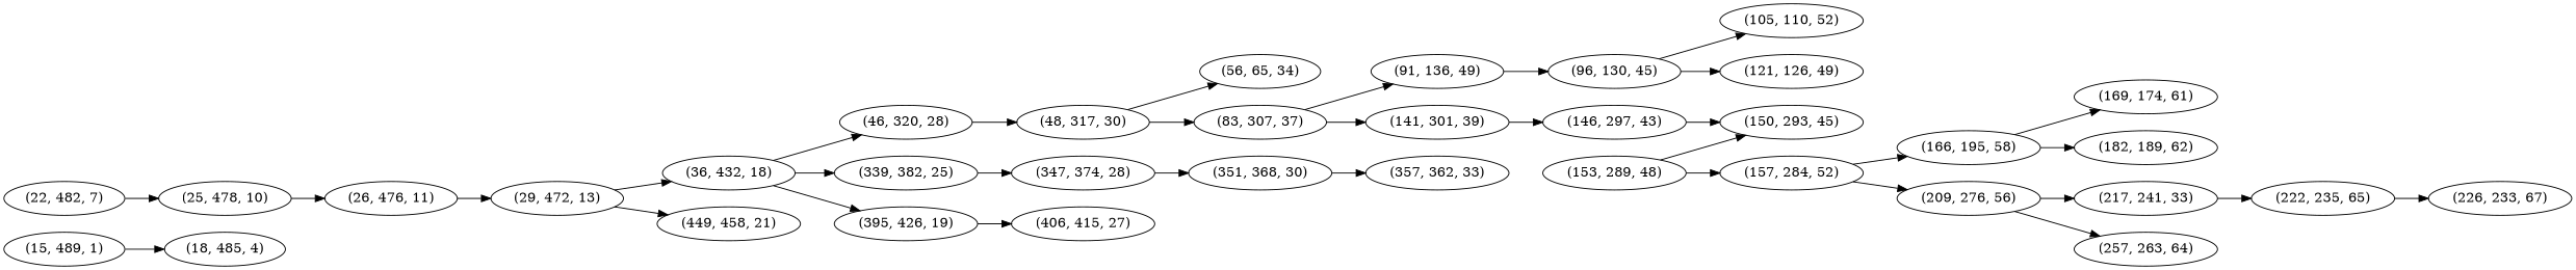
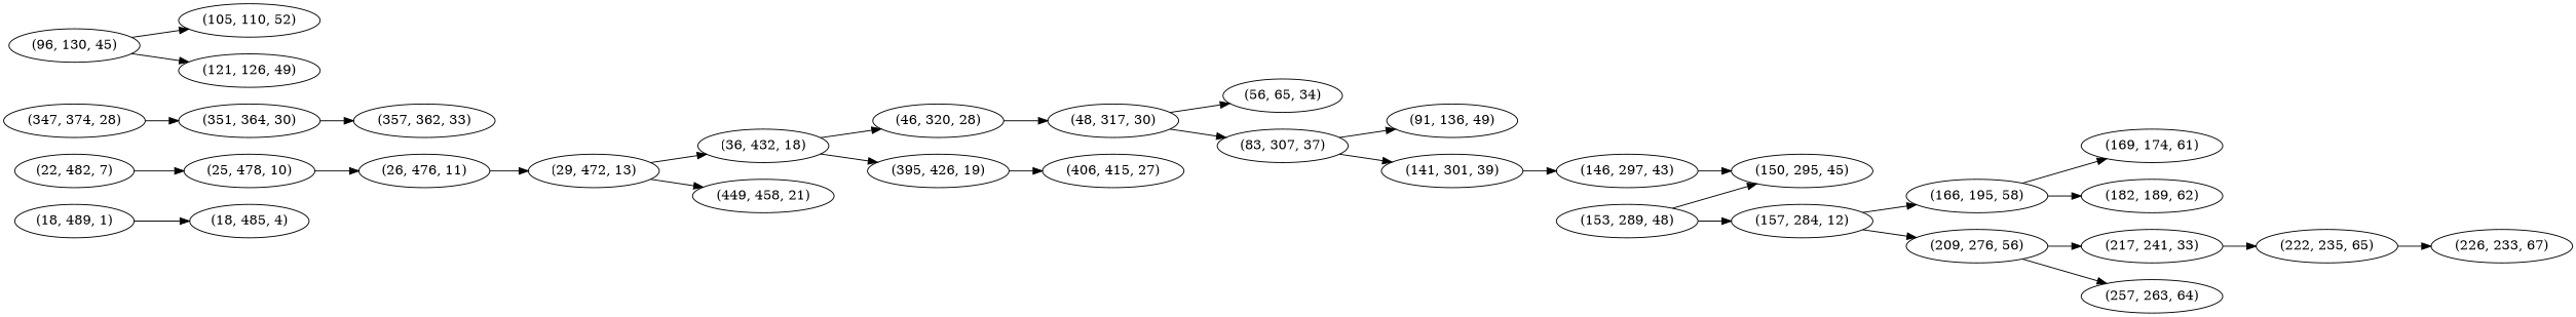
  digraph {
    rankdir=LR
-   "(15, 489, 1)"
+   "(15, 489, 1)" [label="(18, 489, 1)"]
    "(18, 485, 4)"
    "(22, 482, 7)"
    "(25, 478, 10)"
    "(26, 476, 11)"
    "(29, 472, 13)"
    "(36, 432, 18)"
    "(449, 458, 21)"
    "(46, 320, 28)"
-   "(339, 382, 25)"
    "(395, 426, 19)"
    "(48, 317, 30)"
    "(347, 374, 28)"
    "(406, 415, 27)"
    "(56, 65, 34)"
    "(83, 307, 37)"
    n17 [label="(91, 136, 49)"]
    "(141, 301, 39)"
    "(96, 130, 45)"
    "(146, 297, 43)"
    "(105, 110, 52)"
    "(121, 126, 49)"
-   "(150, 295, 45)" [label="(150, 293, 45)"]
+   "(150, 295, 45)"
    "(153, 289, 48)"
-   "(157, 284, 52)"
+   "(157, 284, 52)" [label="(157, 284, 12)"]
    "(166, 195, 58)"
    "(209, 276, 56)"
    "(169, 174, 61)"
    "(182, 189, 62)"
    n30 [label="(217, 241, 33)"]
    "(257, 263, 64)"
    "(222, 235, 65)"
    "(226, 233, 67)"
-   "(351, 368, 30)"
+   "(351, 368, 30)" [label="(351, 364, 30)"]
    "(357, 362, 33)"
    "(15, 489, 1)" -> "(18, 485, 4)"
    "(22, 482, 7)" -> "(25, 478, 10)"
    "(25, 478, 10)" -> "(26, 476, 11)"
    "(26, 476, 11)" -> "(29, 472, 13)"
    "(29, 472, 13)" -> "(36, 432, 18)"
    "(29, 472, 13)" -> "(449, 458, 21)"
    "(36, 432, 18)" -> "(46, 320, 28)"
-   "(36, 432, 18)" -> "(339, 382, 25)"
    "(36, 432, 18)" -> "(395, 426, 19)"
    "(46, 320, 28)" -> "(48, 317, 30)"
-   "(339, 382, 25)" -> "(347, 374, 28)"
    "(395, 426, 19)" -> "(406, 415, 27)"
    "(48, 317, 30)" -> "(56, 65, 34)"
    "(48, 317, 30)" -> "(83, 307, 37)"
    "(347, 374, 28)" -> "(351, 368, 30)"
    "(83, 307, 37)" -> n17
    "(83, 307, 37)" -> "(141, 301, 39)"
-   n17 -> "(96, 130, 45)"
    "(141, 301, 39)" -> "(146, 297, 43)"
    "(96, 130, 45)" -> "(105, 110, 52)"
    "(96, 130, 45)" -> "(121, 126, 49)"
    "(146, 297, 43)" -> "(150, 295, 45)"
    "(153, 289, 48)" -> "(150, 295, 45)"
    "(153, 289, 48)" -> "(157, 284, 52)"
    "(157, 284, 52)" -> "(166, 195, 58)"
    "(157, 284, 52)" -> "(209, 276, 56)"
    "(166, 195, 58)" -> "(169, 174, 61)"
    "(166, 195, 58)" -> "(182, 189, 62)"
    "(209, 276, 56)" -> n30
    "(209, 276, 56)" -> "(257, 263, 64)"
    n30 -> "(222, 235, 65)"
    "(222, 235, 65)" -> "(226, 233, 67)"
    "(351, 368, 30)" -> "(357, 362, 33)"
  }
